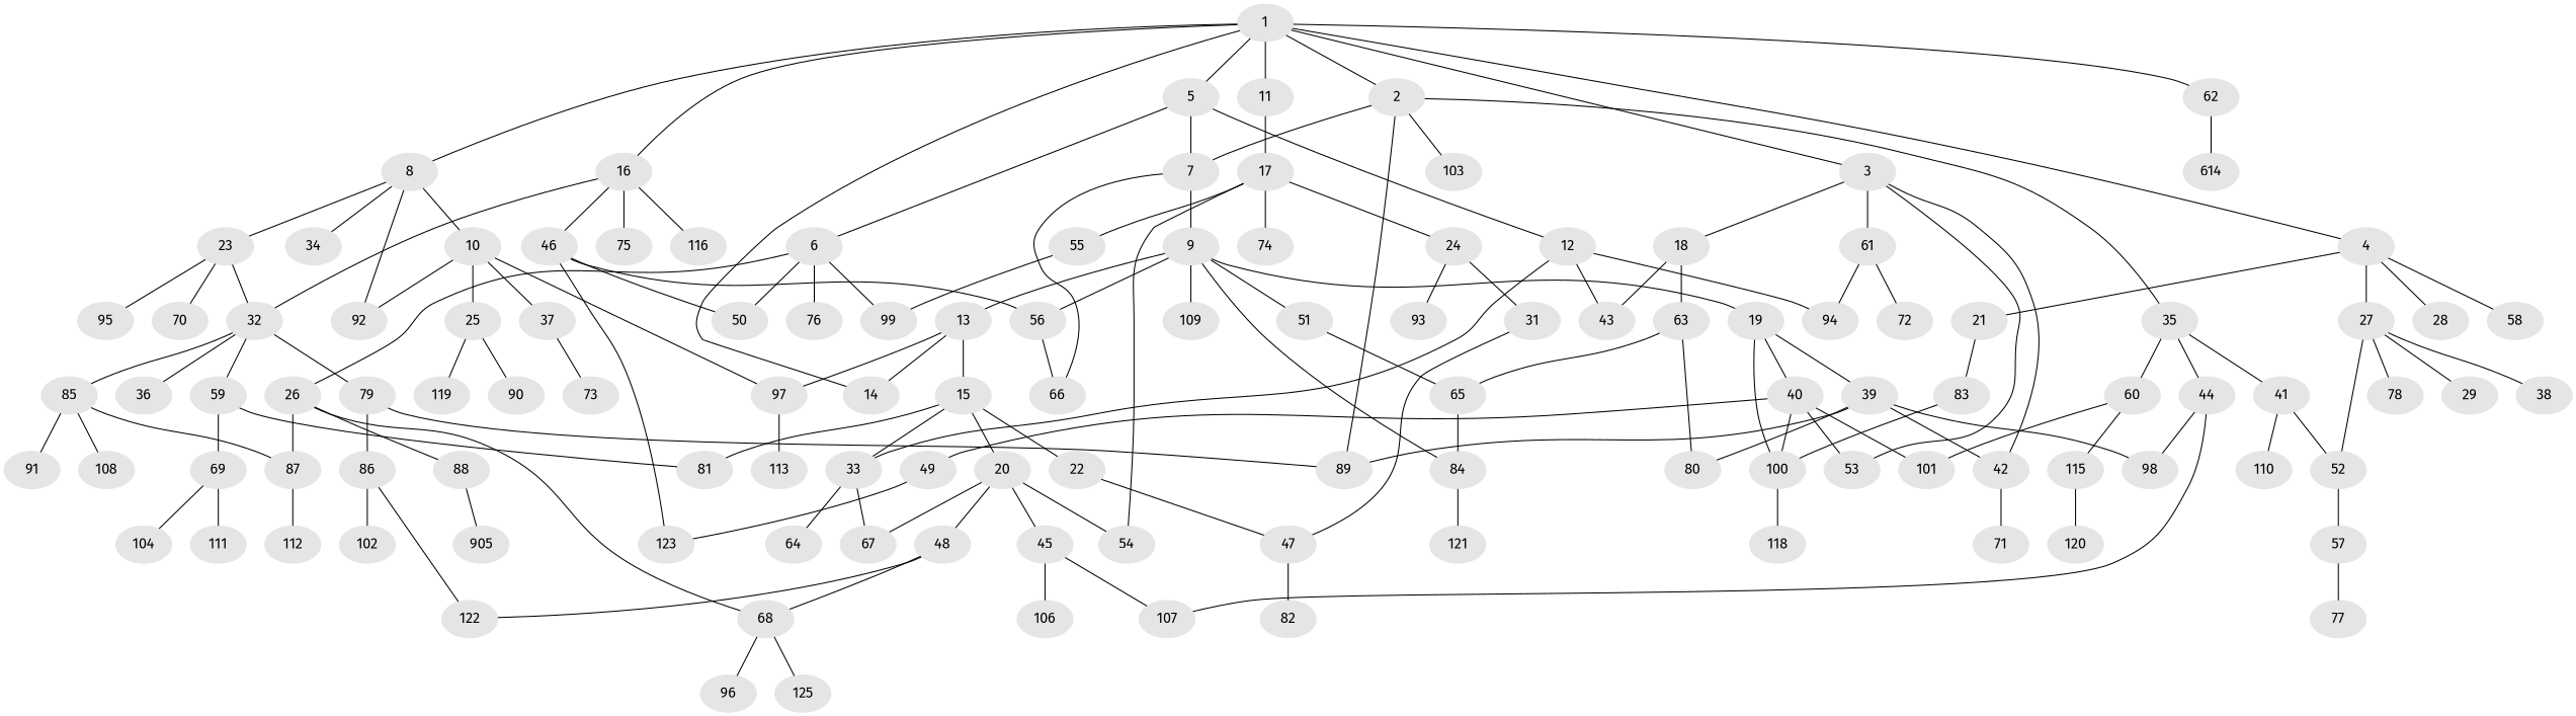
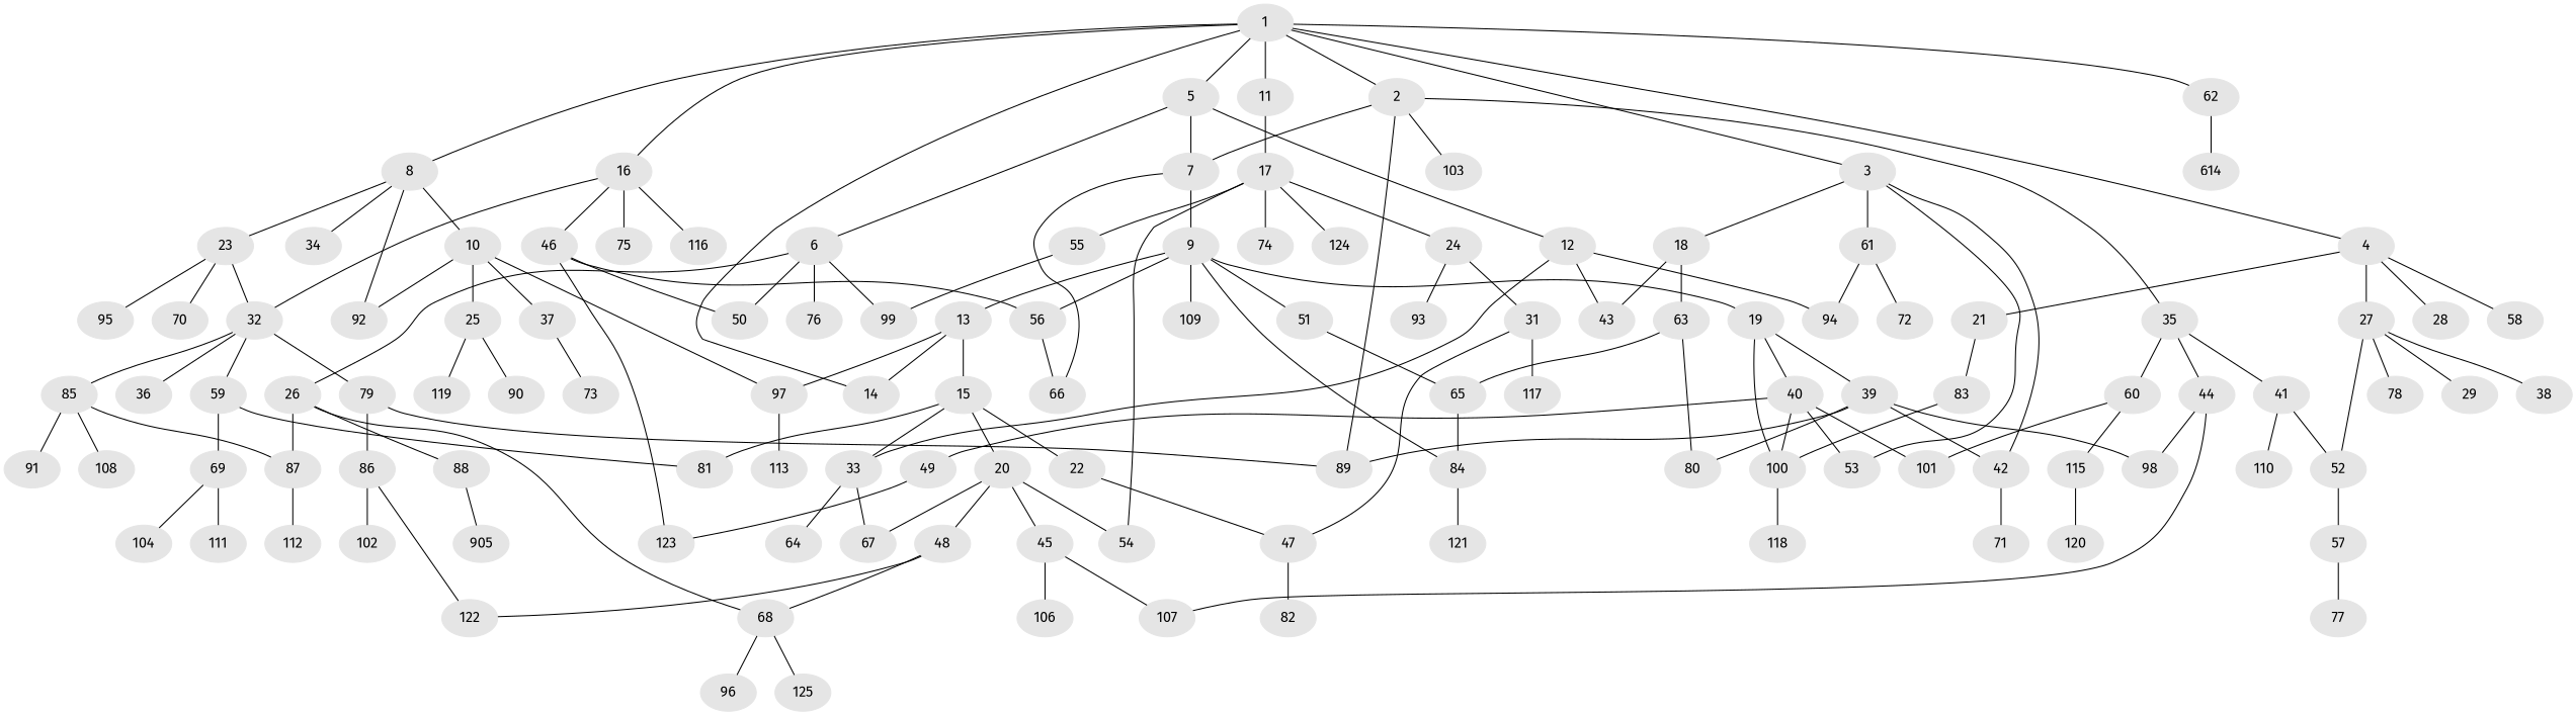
  graph {
    fontname="Fira Sans"
    node [color=gray90 fontname="Fira Sans" style=filled]
    edge [fontname="Fira Sans"]
    1
    2
    3
    4
    5
    8
    11
    14
    16
    62
    7
    35
    89
    103
    18
    42
    53
    61
    21
    27
    28
    58
    6
    12
    10
    23
    34
    92
    17
    32
    46
    75
    116
    n34 [label=614]
    9
    66
    41
    44
    60
    43
    63
    71
    94
    72
    83
    29
    38
    52
    78
    26
    50
    76
    99
    33
    68
    87
    88
    13
    19
    51
    56
    84
    109
    25
    37
    97
    70
    95
    15
    39
    40
    100
    65
    121
    90
    119
    73
    113
    24
    54
    55
    74
+   124
    67
    64
    20
    22
    81
    45
    48
    47
    36
    59
    79
    85
    123
    31
    93
    80
    98
    49
    101
    118
    107
    106
    122
    82
+   117
    96
    125
    112
    n112 [label=905]
    57
    69
    86
    91
    108
    110
    115
    77
    104
    111
    120
    102
    1 -- 2
    1 -- 3
    1 -- 4
    1 -- 5
    1 -- 8
    1 -- 11
    1 -- 14
    1 -- 16
    1 -- 62
    2 -- 7
    2 -- 35
    2 -- 89
    2 -- 103
    3 -- 18
    3 -- 42
    3 -- 53
    3 -- 61
    4 -- 21
    4 -- 27
    4 -- 28
    4 -- 58
    5 -- 7
    5 -- 6
    5 -- 12
    8 -- 10
    8 -- 23
    8 -- 34
    8 -- 92
    11 -- 17
    16 -- 32
    16 -- 46
    16 -- 75
    16 -- 116
    62 -- n34
    7 -- 9
    7 -- 66
    35 -- 41
    35 -- 44
    35 -- 60
    18 -- 43
    18 -- 63
    42 -- 71
    61 -- 94
    61 -- 72
    21 -- 83
    27 -- 29
    27 -- 38
    27 -- 52
    27 -- 78
    6 -- 26
    6 -- 50
    6 -- 76
    6 -- 99
    12 -- 43
    12 -- 94
    12 -- 33
    10 -- 92
    10 -- 25
    10 -- 37
    10 -- 97
    23 -- 32
    23 -- 70
    23 -- 95
    17 -- 24
    17 -- 54
    17 -- 55
    17 -- 74
+   17 -- 124
    32 -- 36
    32 -- 59
    32 -- 79
    32 -- 85
    46 -- 50
    46 -- 56
    46 -- 123
    9 -- 13
    9 -- 19
    9 -- 51
    9 -- 56
    9 -- 84
    9 -- 109
    41 -- 52
    41 -- 110
    44 -- 98
    44 -- 107
    60 -- 101
    60 -- 115
    63 -- 65
    63 -- 80
    83 -- 100
    52 -- 57
    26 -- 68
    26 -- 87
    26 -- 88
    33 -- 67
    33 -- 64
    68 -- 96
    68 -- 125
    87 -- 112
    88 -- n112
    13 -- 14
    13 -- 97
    13 -- 15
    19 -- 39
    19 -- 40
    19 -- 100
    51 -- 65
    56 -- 66
    84 -- 121
    25 -- 90
    25 -- 119
    37 -- 73
    97 -- 113
    15 -- 33
    15 -- 20
    15 -- 22
    15 -- 81
    39 -- 89
    39 -- 42
    39 -- 80
    39 -- 98
    40 -- 53
    40 -- 100
    40 -- 49
    40 -- 101
    100 -- 118
    65 -- 84
    24 -- 31
    24 -- 93
    55 -- 99
    20 -- 54
    20 -- 67
    20 -- 45
    20 -- 48
    22 -- 47
    45 -- 107
    45 -- 106
    48 -- 68
    48 -- 122
    47 -- 82
    59 -- 81
    59 -- 69
    79 -- 89
    79 -- 86
    85 -- 87
    85 -- 91
    85 -- 108
    31 -- 47
+   31 -- 117
    49 -- 123
    57 -- 77
    69 -- 104
    69 -- 111
    86 -- 122
    86 -- 102
    115 -- 120
  }
